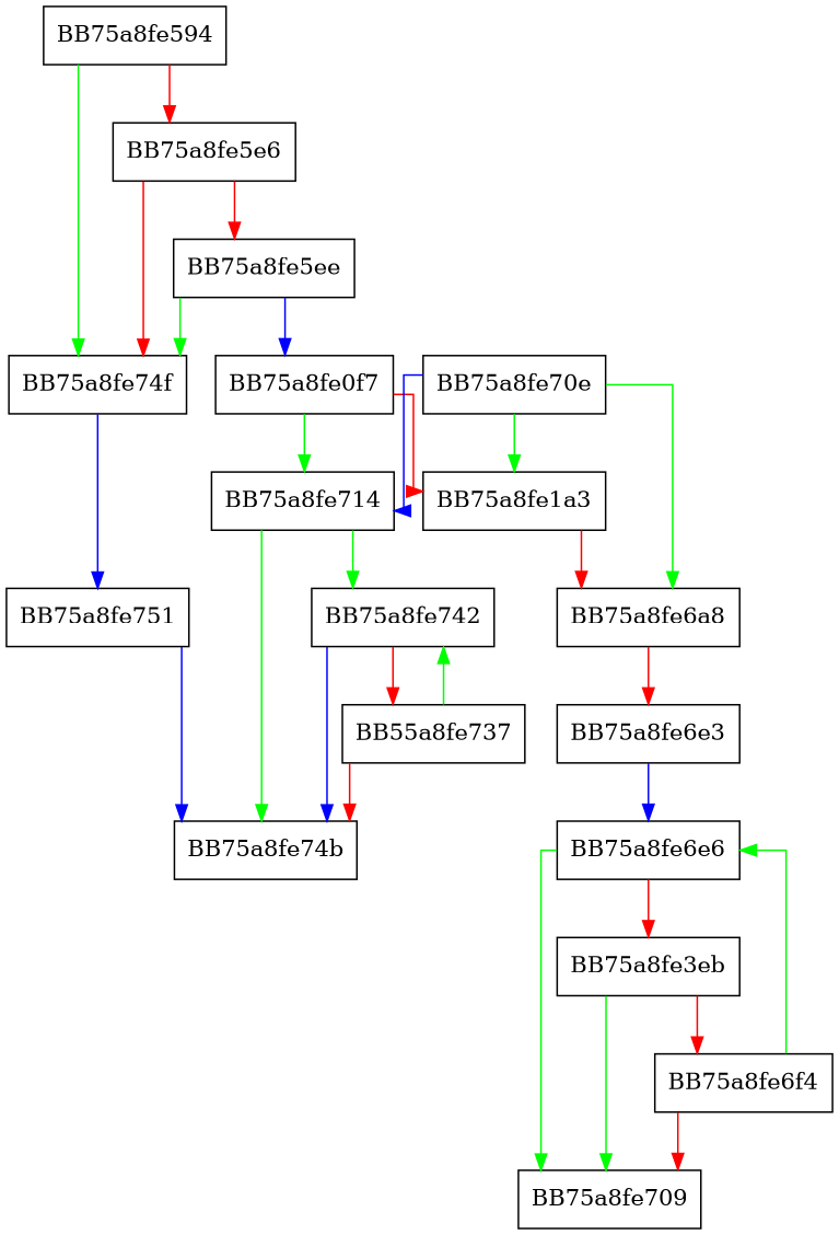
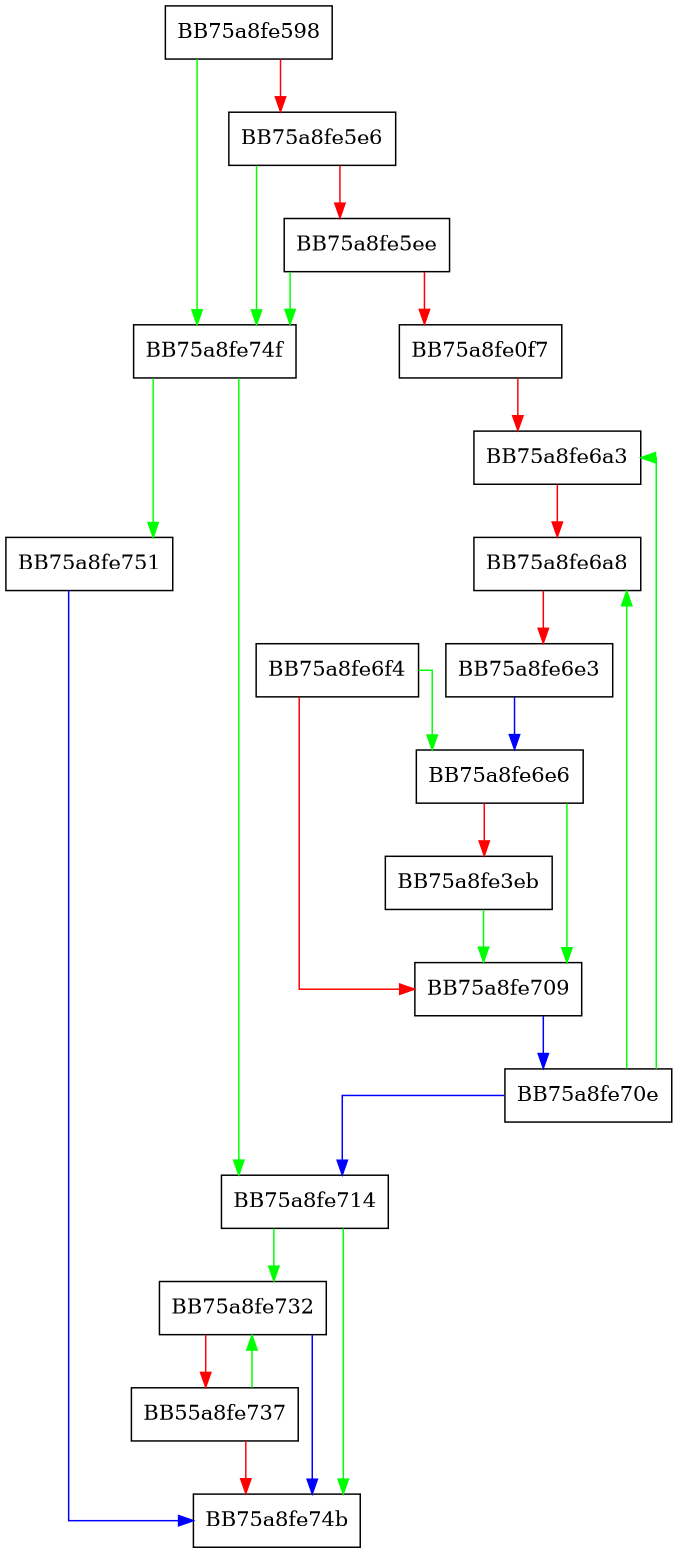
  digraph {
    splines=ortho
    node [shape=box]
    edge [color=green]
-   BB75a8fe598 [label=BB75a8fe594]
+   BB75a8fe598
    BB75a8fe74f
    BB75a8fe5e6
    BB75a8fe751
    BB75a8fe5ee
    BB75a8fe74b
    n7 [label=BB75a8fe0f7]
    BB75a8fe714
-   BB75a8fe6a3 [label=BB75a8fe1a3]
-   BB75a8fe732 [label=BB75a8fe742]
+   BB75a8fe6a3
+   BB75a8fe732
    BB75a8fe6a8
    n12 [label=BB55a8fe737]
    BB75a8fe6e3
    BB75a8fe70e
    BB75a8fe6e6
    BB75a8fe709
    n17 [label=BB75a8fe3eb]
    n18 [label=BB75a8fe6f4]
    BB75a8fe598 -> BB75a8fe74f
    BB75a8fe598 -> BB75a8fe5e6 [color=red]
-   BB75a8fe74f -> BB75a8fe751 [color=blue]
-   BB75a8fe5e6 -> BB75a8fe74f [color=red]
+   BB75a8fe74f -> BB75a8fe751
+   BB75a8fe5e6 -> BB75a8fe74f
    BB75a8fe5e6 -> BB75a8fe5ee [color=red]
    BB75a8fe751 -> BB75a8fe74b [color=blue]
    BB75a8fe5ee -> BB75a8fe74f
-   BB75a8fe5ee -> n7 [color=blue]
-   n7 -> BB75a8fe714
+   BB75a8fe5ee -> n7 [color=red]
+   BB75a8fe74f -> BB75a8fe714
    n7 -> BB75a8fe6a3 [color=red]
    BB75a8fe714 -> BB75a8fe74b
    BB75a8fe714 -> BB75a8fe732
    BB75a8fe6a3 -> BB75a8fe6a8 [color=red]
    BB75a8fe732 -> BB75a8fe74b [color=blue]
    BB75a8fe732 -> n12 [color=red]
    BB75a8fe6a8 -> BB75a8fe6e3 [color=red]
    n12 -> BB75a8fe74b [color=red]
    n12 -> BB75a8fe732
    BB75a8fe6e3 -> BB75a8fe6e6 [color=blue]
    BB75a8fe70e -> BB75a8fe714 [color=blue]
    BB75a8fe70e -> BB75a8fe6a3
    BB75a8fe70e -> BB75a8fe6a8
    BB75a8fe6e6 -> BB75a8fe709
    BB75a8fe6e6 -> n17 [color=red]
+   BB75a8fe709 -> BB75a8fe70e [color=blue]
    n17 -> BB75a8fe709
-   n17 -> n18 [color=red]
    n18 -> BB75a8fe6e6
    n18 -> BB75a8fe709 [color=red]
  }
